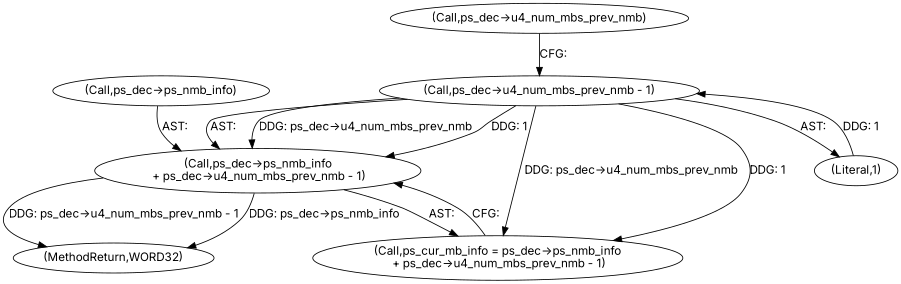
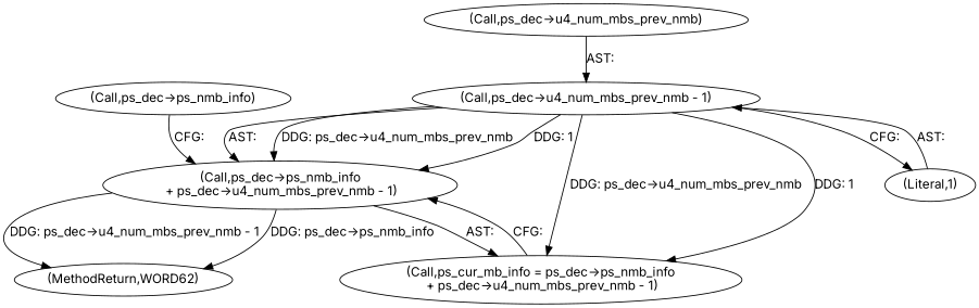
  digraph {
    fontname=Inter
    node [fontname=Inter]
    edge [fontname=Inter]
    n1 [label="(Call,ps_dec->ps_nmb_info\n + ps_dec->u4_num_mbs_prev_nmb - 1)"]
-   n2 [label="(MethodReturn,WORD32)"]
+   n2 [label="(MethodReturn,WORD62)"]
    n3 [label="(Call,ps_cur_mb_info = ps_dec->ps_nmb_info\n + ps_dec->u4_num_mbs_prev_nmb - 1)"]
    n4 [label="(Call,ps_dec->u4_num_mbs_prev_nmb - 1)"]
    n5 [label="(Literal,1)"]
    n6 [label="(Call,ps_dec->ps_nmb_info)"]
    n7 [label="(Call,ps_dec->u4_num_mbs_prev_nmb)"]
    n1 -> n2 [label="DDG: ps_dec->u4_num_mbs_prev_nmb - 1"]
    n1 -> n2 [label="DDG: ps_dec->ps_nmb_info"]
    n1 -> n3 [label="AST: "]
    n3 -> n1 [label="CFG: "]
    n4 -> n1 [label="AST: "]
    n4 -> n1 [label="DDG: ps_dec->u4_num_mbs_prev_nmb"]
    n4 -> n1 [label="DDG: 1"]
    n4 -> n3 [label="DDG: ps_dec->u4_num_mbs_prev_nmb"]
    n4 -> n3 [label="DDG: 1"]
-   n4 -> n5 [label="AST: "]
-   n5 -> n4 [label="DDG: 1"]
-   n6 -> n1 [label="AST: "]
-   n7 -> n4 [label="CFG: "]
+   n4 -> n5 [label="CFG: "]
+   n5 -> n4 [label="AST: "]
+   n6 -> n1 [label="CFG: "]
+   n7 -> n4 [label="AST: "]
  }
